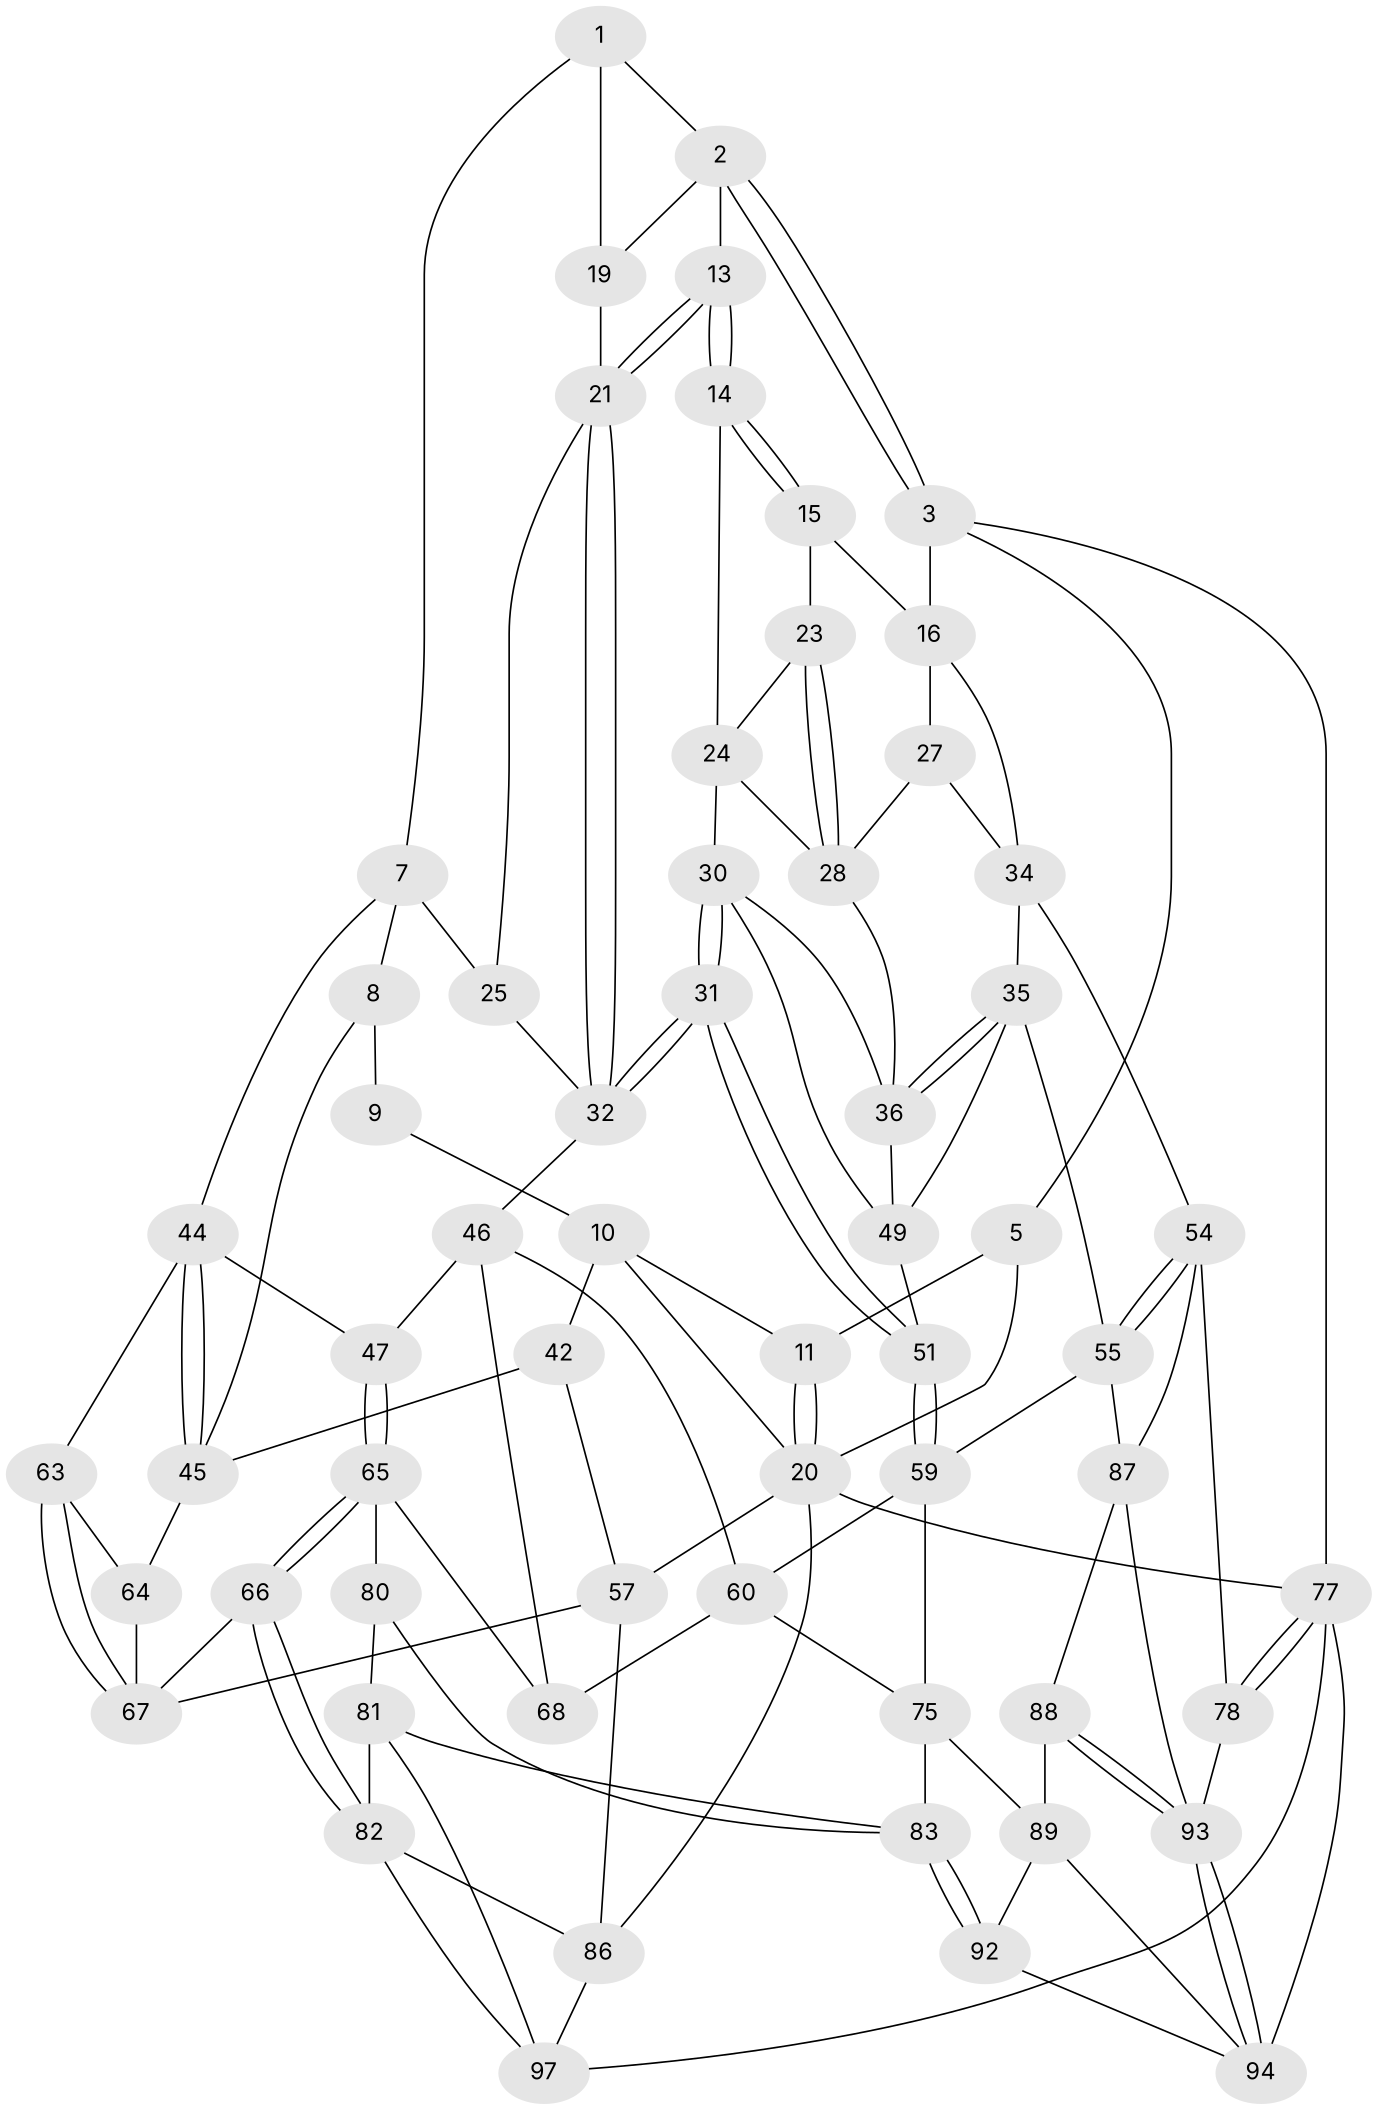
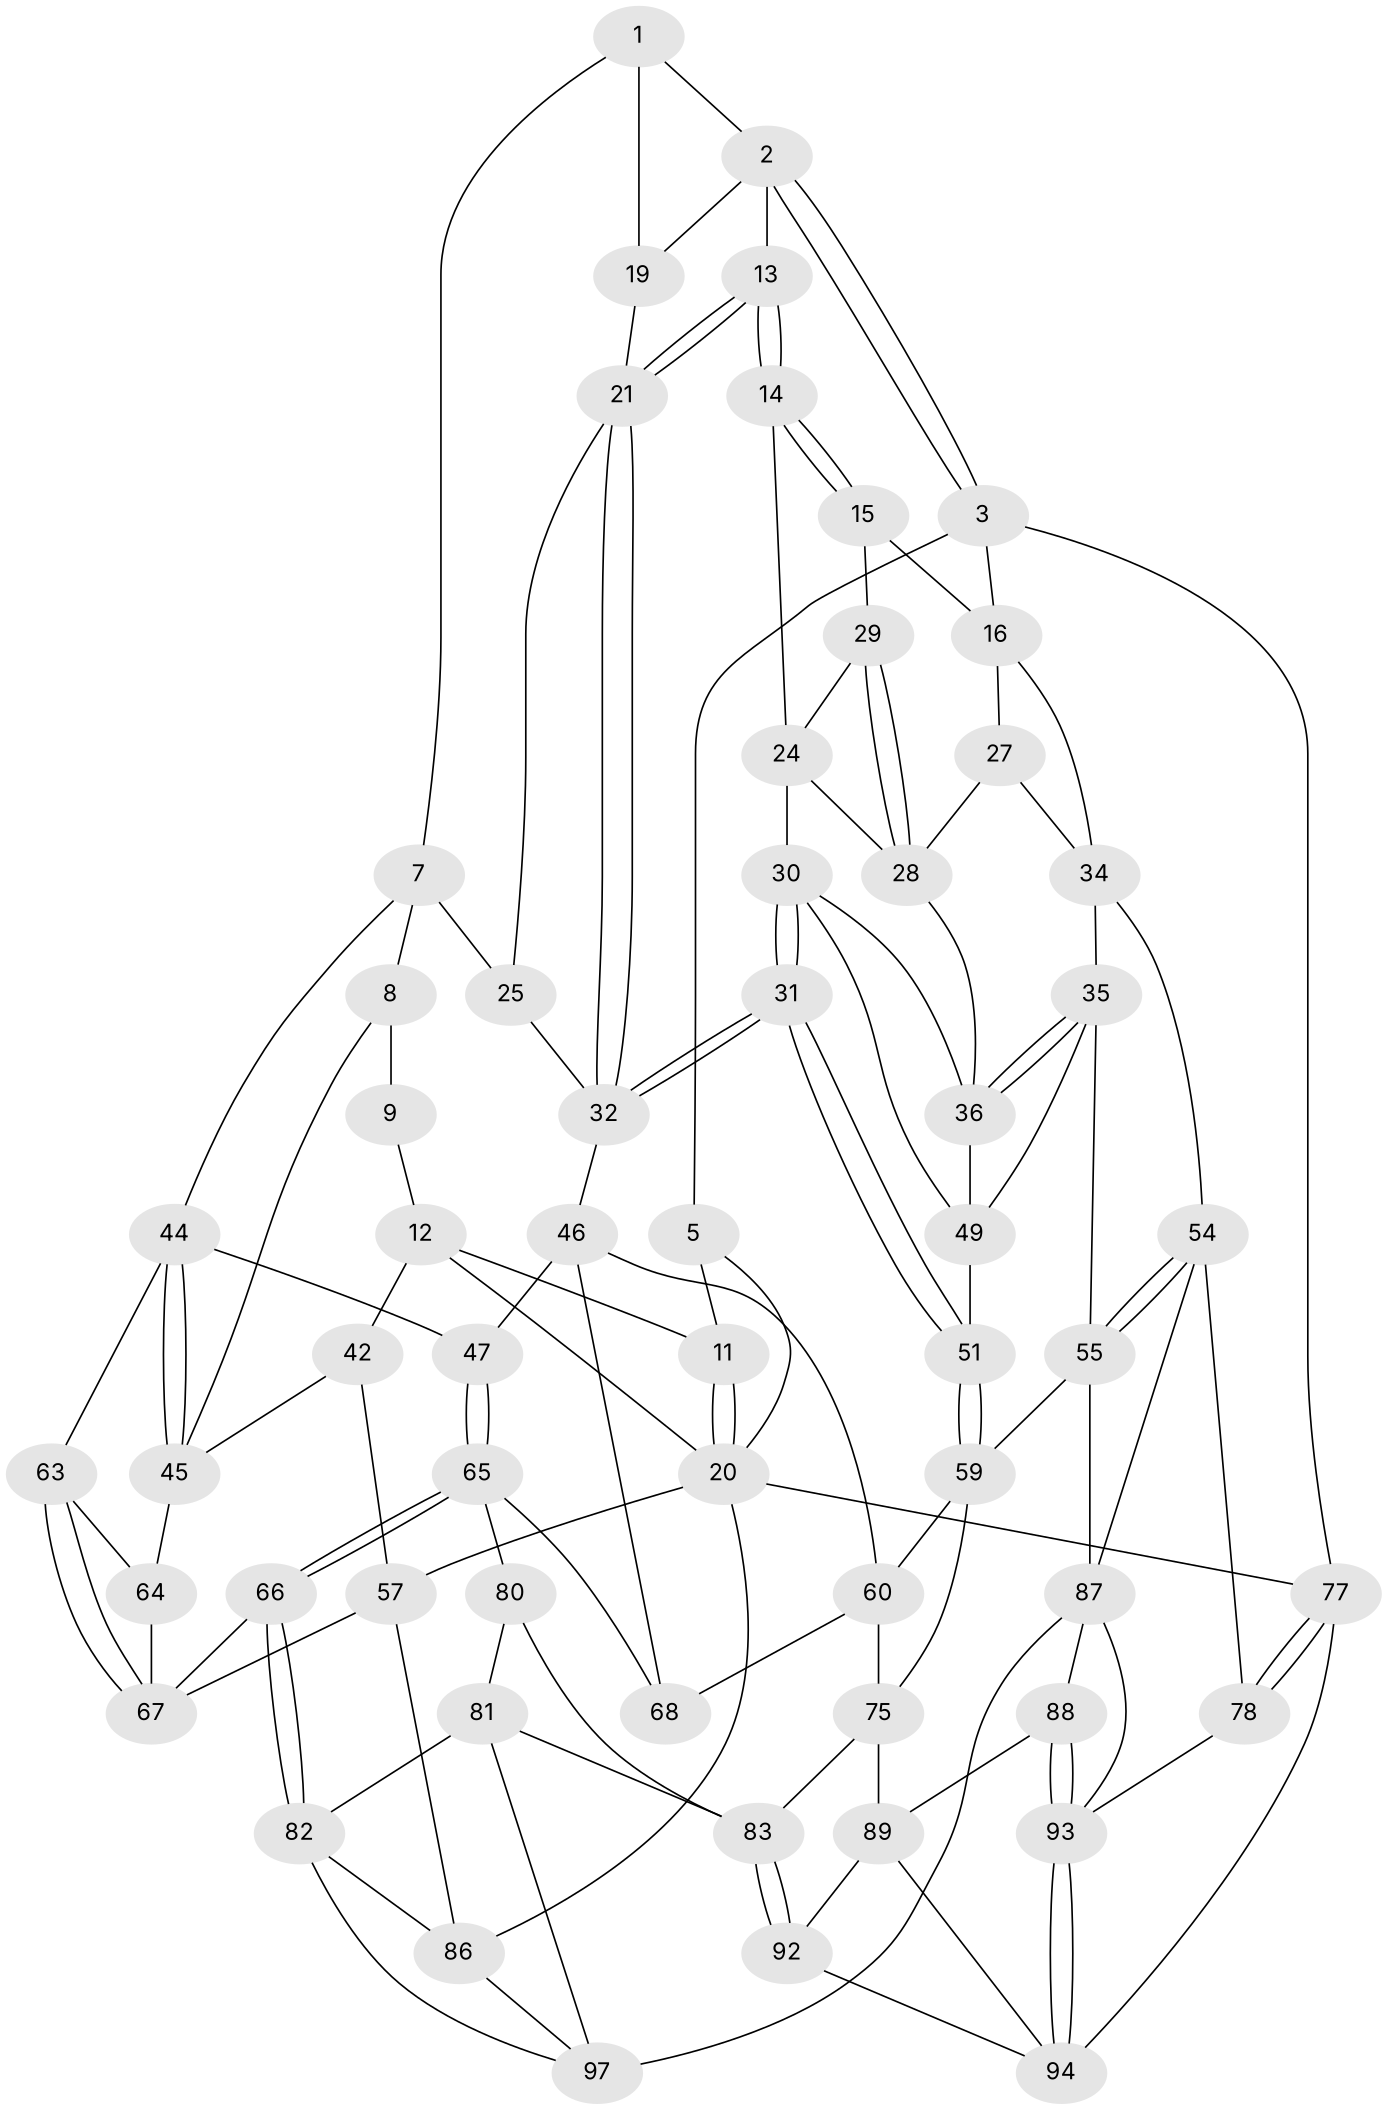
  graph {
    fontname=Inter
    node [color=gray90 fontname=Inter style=filled]
    edge [fontname=Inter]
    1 [super="+6"]
    2 [super="+12"]
    7 [super="+26"]
    19
    3 [super="+4"]
    13
    8 [super="+43"]
    25
    44 [super="+48"]
    21 [super="+22"]
    5
    16 [super="+17"]
    77 [super="+99"]
    14
    11
    20 [super="+58"]
    27
    34 [super="+53"]
    78
    94 [super="+98"]
    97 [super="+100"]
    57 [super="+73"]
    86 [super="+101"]
    9 [super="+41"]
    45 [super="+62"]
    32 [super="+39"]
    47
    63
-   10 [super="+38"]
+   10 [super="+38" label=12]
    64
    42 [super="+56"]
    15 [super="+18"]
    24 [super="+29"]
-   23
+   23 [label=29]
    28 [super="+33"]
    30 [super="+40"]
    35 [super="+52"]
    54 [super="+79"]
    67 [super="+72"]
    46 [super="+61"]
    36 [super="+37"]
    31
    49 [super="+50"]
    51
    59 [super="+71"]
    60 [super="+74"]
    68
    55 [super="+70"]
    87 [super="+90"]
    65 [super="+69"]
    75 [super="+76"]
    66
    80
    93 [super="+95"]
    88
    83 [super="+84"]
    89 [super="+91"]
    82 [super="+85"]
    81 [super="+96"]
    92
    1 -- 2
    1 -- 7
    1 -- 19
    2 -- 19
    2 -- 3
    2 -- 3
    2 -- 13
    7 -- 8
    7 -- 25
    7 -- 44
    19 -- 21
    3 -- 5
    3 -- 16
    3 -- 77
    13 -- 21
    13 -- 21
    13 -- 14
    13 -- 14
    8 -- 9 [weight=2]
    8 -- 45
    25 -- 32
    44 -- 45
    44 -- 45
    44 -- 47
    44 -- 63
    21 -- 25
    21 -- 32
    21 -- 32
    5 -- 11
    5 -- 20
    16 -- 27
    16 -- 34
    77 -- 78
    77 -- 78
    77 -- 94
-   77 -- 97
+   87 -- 97
    14 -- 15
    14 -- 15
    14 -- 24
    11 -- 20
    11 -- 20
    20 -- 77
    20 -- 57
    20 -- 86
    27 -- 34
    27 -- 28
    34 -- 35
    34 -- 54
    78 -- 93
    57 -- 86
    57 -- 67
    86 -- 97
    9 -- 10
    45 -- 64
    32 -- 46
    47 -- 65
    47 -- 65
    63 -- 64
    63 -- 67
    63 -- 67
    10 -- 11
    10 -- 20
    10 -- 42
    64 -- 67
    42 -- 57
    42 -- 45
    15 -- 16
    15 -- 23
    24 -- 28
    24 -- 30
    23 -- 24
    23 -- 28
    23 -- 28
    28 -- 36
    30 -- 36
    30 -- 31
    30 -- 31
    30 -- 49
    35 -- 36
    35 -- 36
    35 -- 49
    35 -- 55
    54 -- 78
    54 -- 55
    54 -- 55
    54 -- 87
    46 -- 47
    46 -- 60
    46 -- 68
    36 -- 49
    31 -- 32
    31 -- 32
    31 -- 51
    31 -- 51
    49 -- 51
    51 -- 59
    51 -- 59
    59 -- 60
    59 -- 75
    60 -- 68
    60 -- 75
    55 -- 59
    55 -- 87
    87 -- 93
    87 -- 88
    65 -- 68
    65 -- 66
    65 -- 66
    65 -- 80
    75 -- 83
    75 -- 89
    66 -- 67
    66 -- 82
    66 -- 82
    80 -- 83
    80 -- 81
    93 -- 94
    93 -- 94
    88 -- 93
    88 -- 93
    88 -- 89
    83 -- 92
    83 -- 92
    89 -- 94
    89 -- 92
    82 -- 97
    82 -- 86
    81 -- 97
    81 -- 83
    81 -- 82
    92 -- 94
  }
